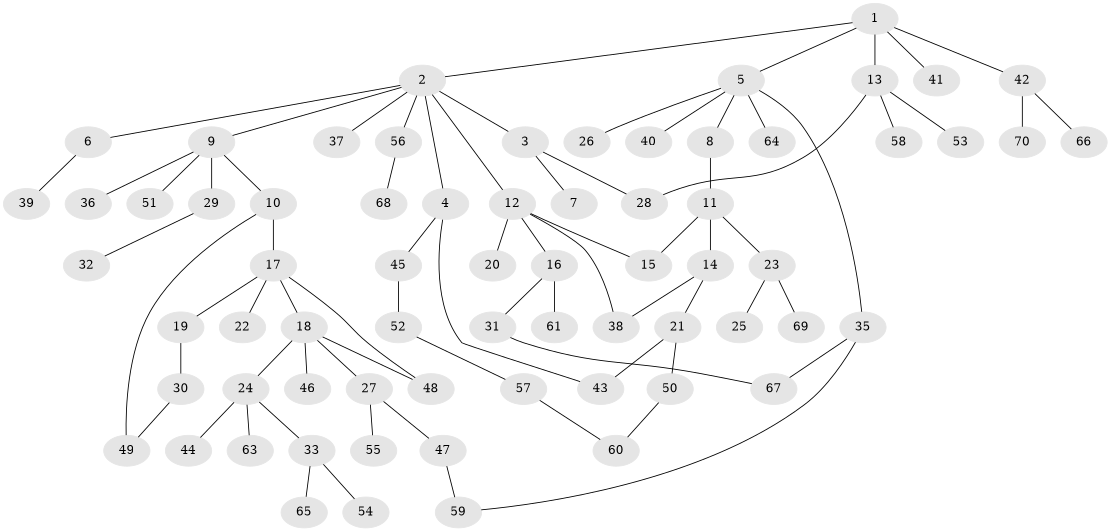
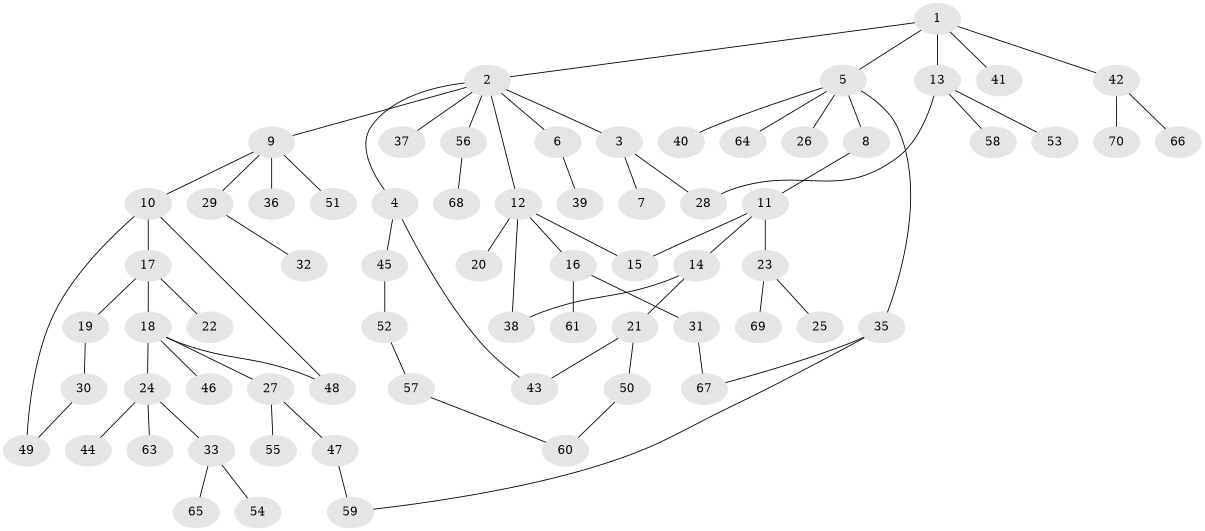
  graph {
    node [color=gray90 style=filled]
    1
    2
    5
    13
    41
    42
    3
    4
    6
    9
    12
    37
    56
    8
    26
    35
    40
    64
    28
    53
    58
    66
    70
    7
    43
    45
    39
    10
    29
    36
    51
    15
    16
    20
    38
    68
    52
    11
    67
    59
    14
    23
    17
    48
    49
    32
    18
    19
    22
    21
    25
    69
    31
    61
    50
    24
    27
    46
    30
    33
    44
    63
    47
    55
    60
    54
    65
    57
    1 -- 2
    1 -- 5
    1 -- 13
    1 -- 41
    1 -- 42
    2 -- 3
    2 -- 4
    2 -- 6
    2 -- 9
    2 -- 12
    2 -- 37
    2 -- 56
    5 -- 8
    5 -- 26
    5 -- 35
    5 -- 40
    5 -- 64
    13 -- 28
    13 -- 53
    13 -- 58
    42 -- 66
    42 -- 70
    3 -- 28
    3 -- 7
    4 -- 43
    4 -- 45
    6 -- 39
    9 -- 10
    9 -- 29
    9 -- 36
    9 -- 51
    12 -- 15
    12 -- 16
    12 -- 20
    12 -- 38
    56 -- 68
    8 -- 11
    35 -- 67
    35 -- 59
    45 -- 52
    10 -- 17
-   17 -- 48
+   10 -- 48
    10 -- 49
    29 -- 32
    16 -- 31
    16 -- 61
    52 -- 57
    11 -- 15
    11 -- 14
    11 -- 23
    14 -- 38
    14 -- 21
    23 -- 25
    23 -- 69
    17 -- 18
    17 -- 19
    17 -- 22
    18 -- 48
    18 -- 24
    18 -- 27
    18 -- 46
    19 -- 30
    21 -- 43
    21 -- 50
    31 -- 67
    50 -- 60
    24 -- 33
    24 -- 44
    24 -- 63
    27 -- 47
    27 -- 55
    30 -- 49
    33 -- 54
    33 -- 65
    47 -- 59
    57 -- 60
  }
